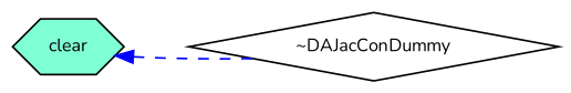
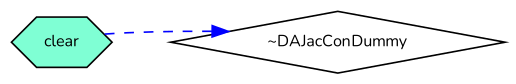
  digraph {
    rankdir=LR
    fontname=Nunito
    node [color=black fontname=Nunito fontsize=10 style=filled]
    n1 [fillcolor=aquamarine fontcolor=black height=0.2 label=clear shape=hexagon width=0.4]
    n2 [height=0.2 label="~DAJacConDummy" shape=diamond width=0.4 fillcolor=white]
-   n1 -> n2 [color=blue dir=back fontname=Nunito fontsize=10 labelfontname=Helvetica labelfontsize=10 style=dashed]
+   n2 -> n1 [color=blue dir=back fontname=Nunito fontsize=10 labelfontname=Helvetica labelfontsize=10 style=dashed]
  }
